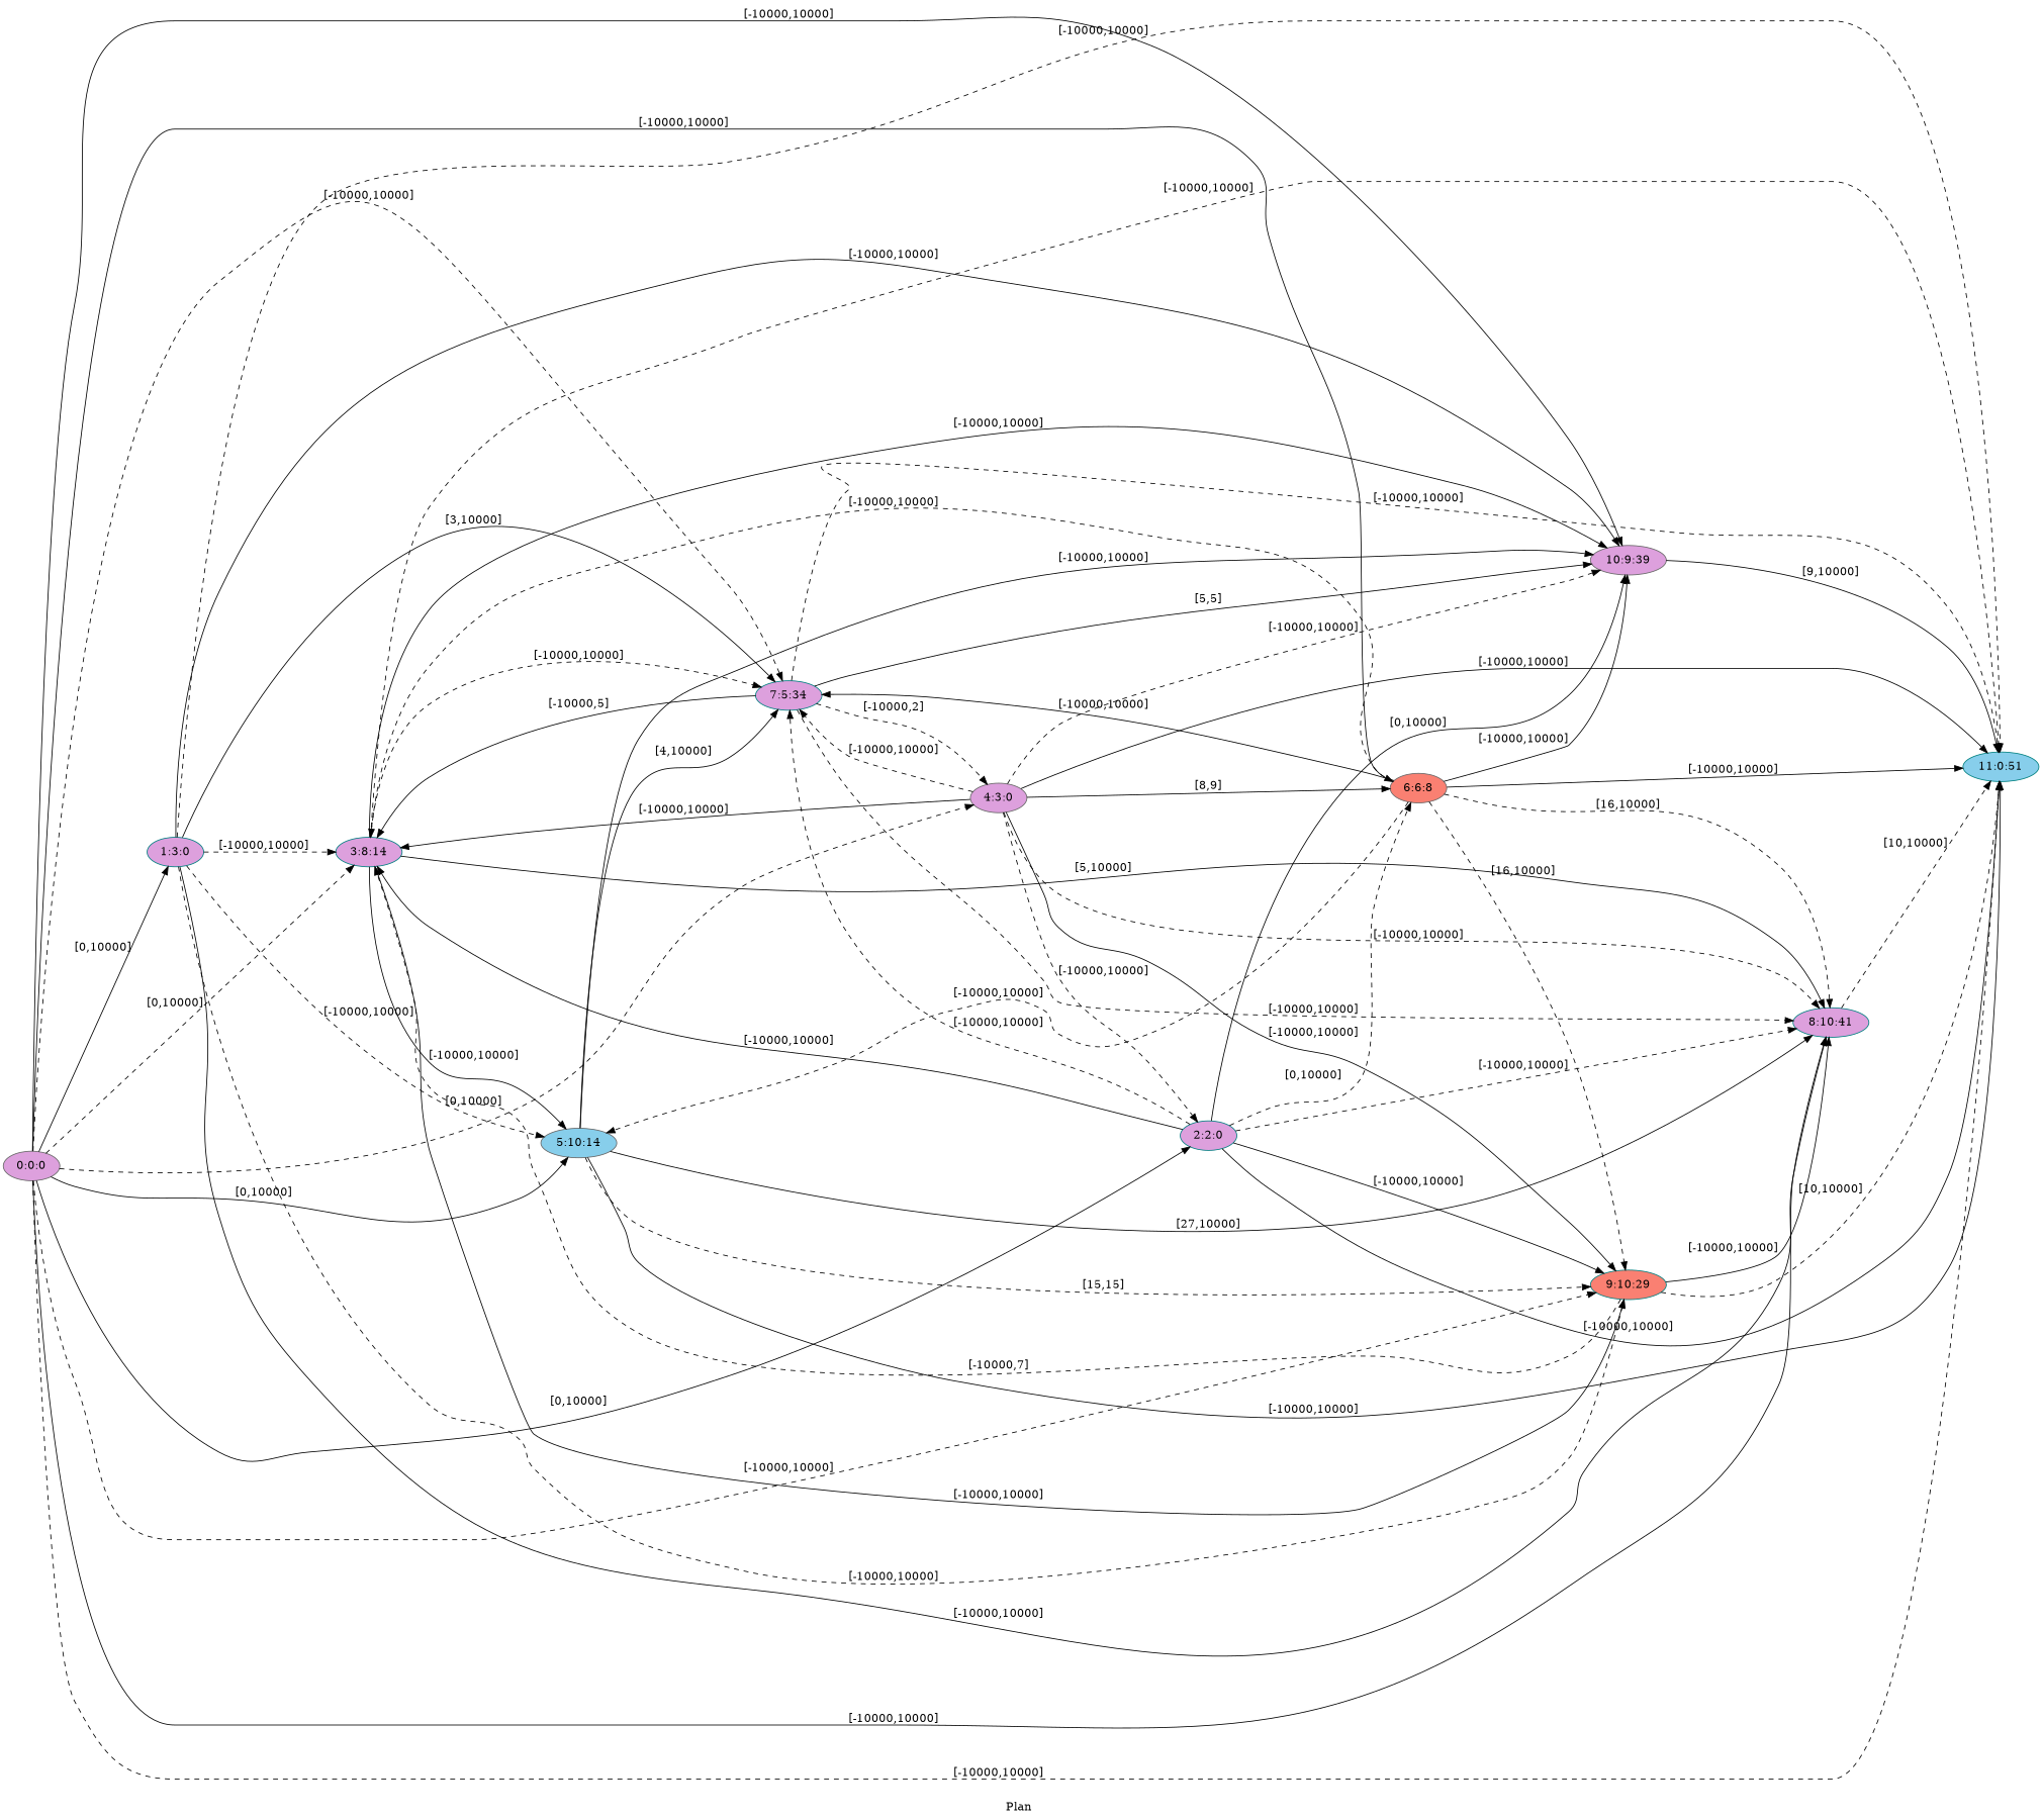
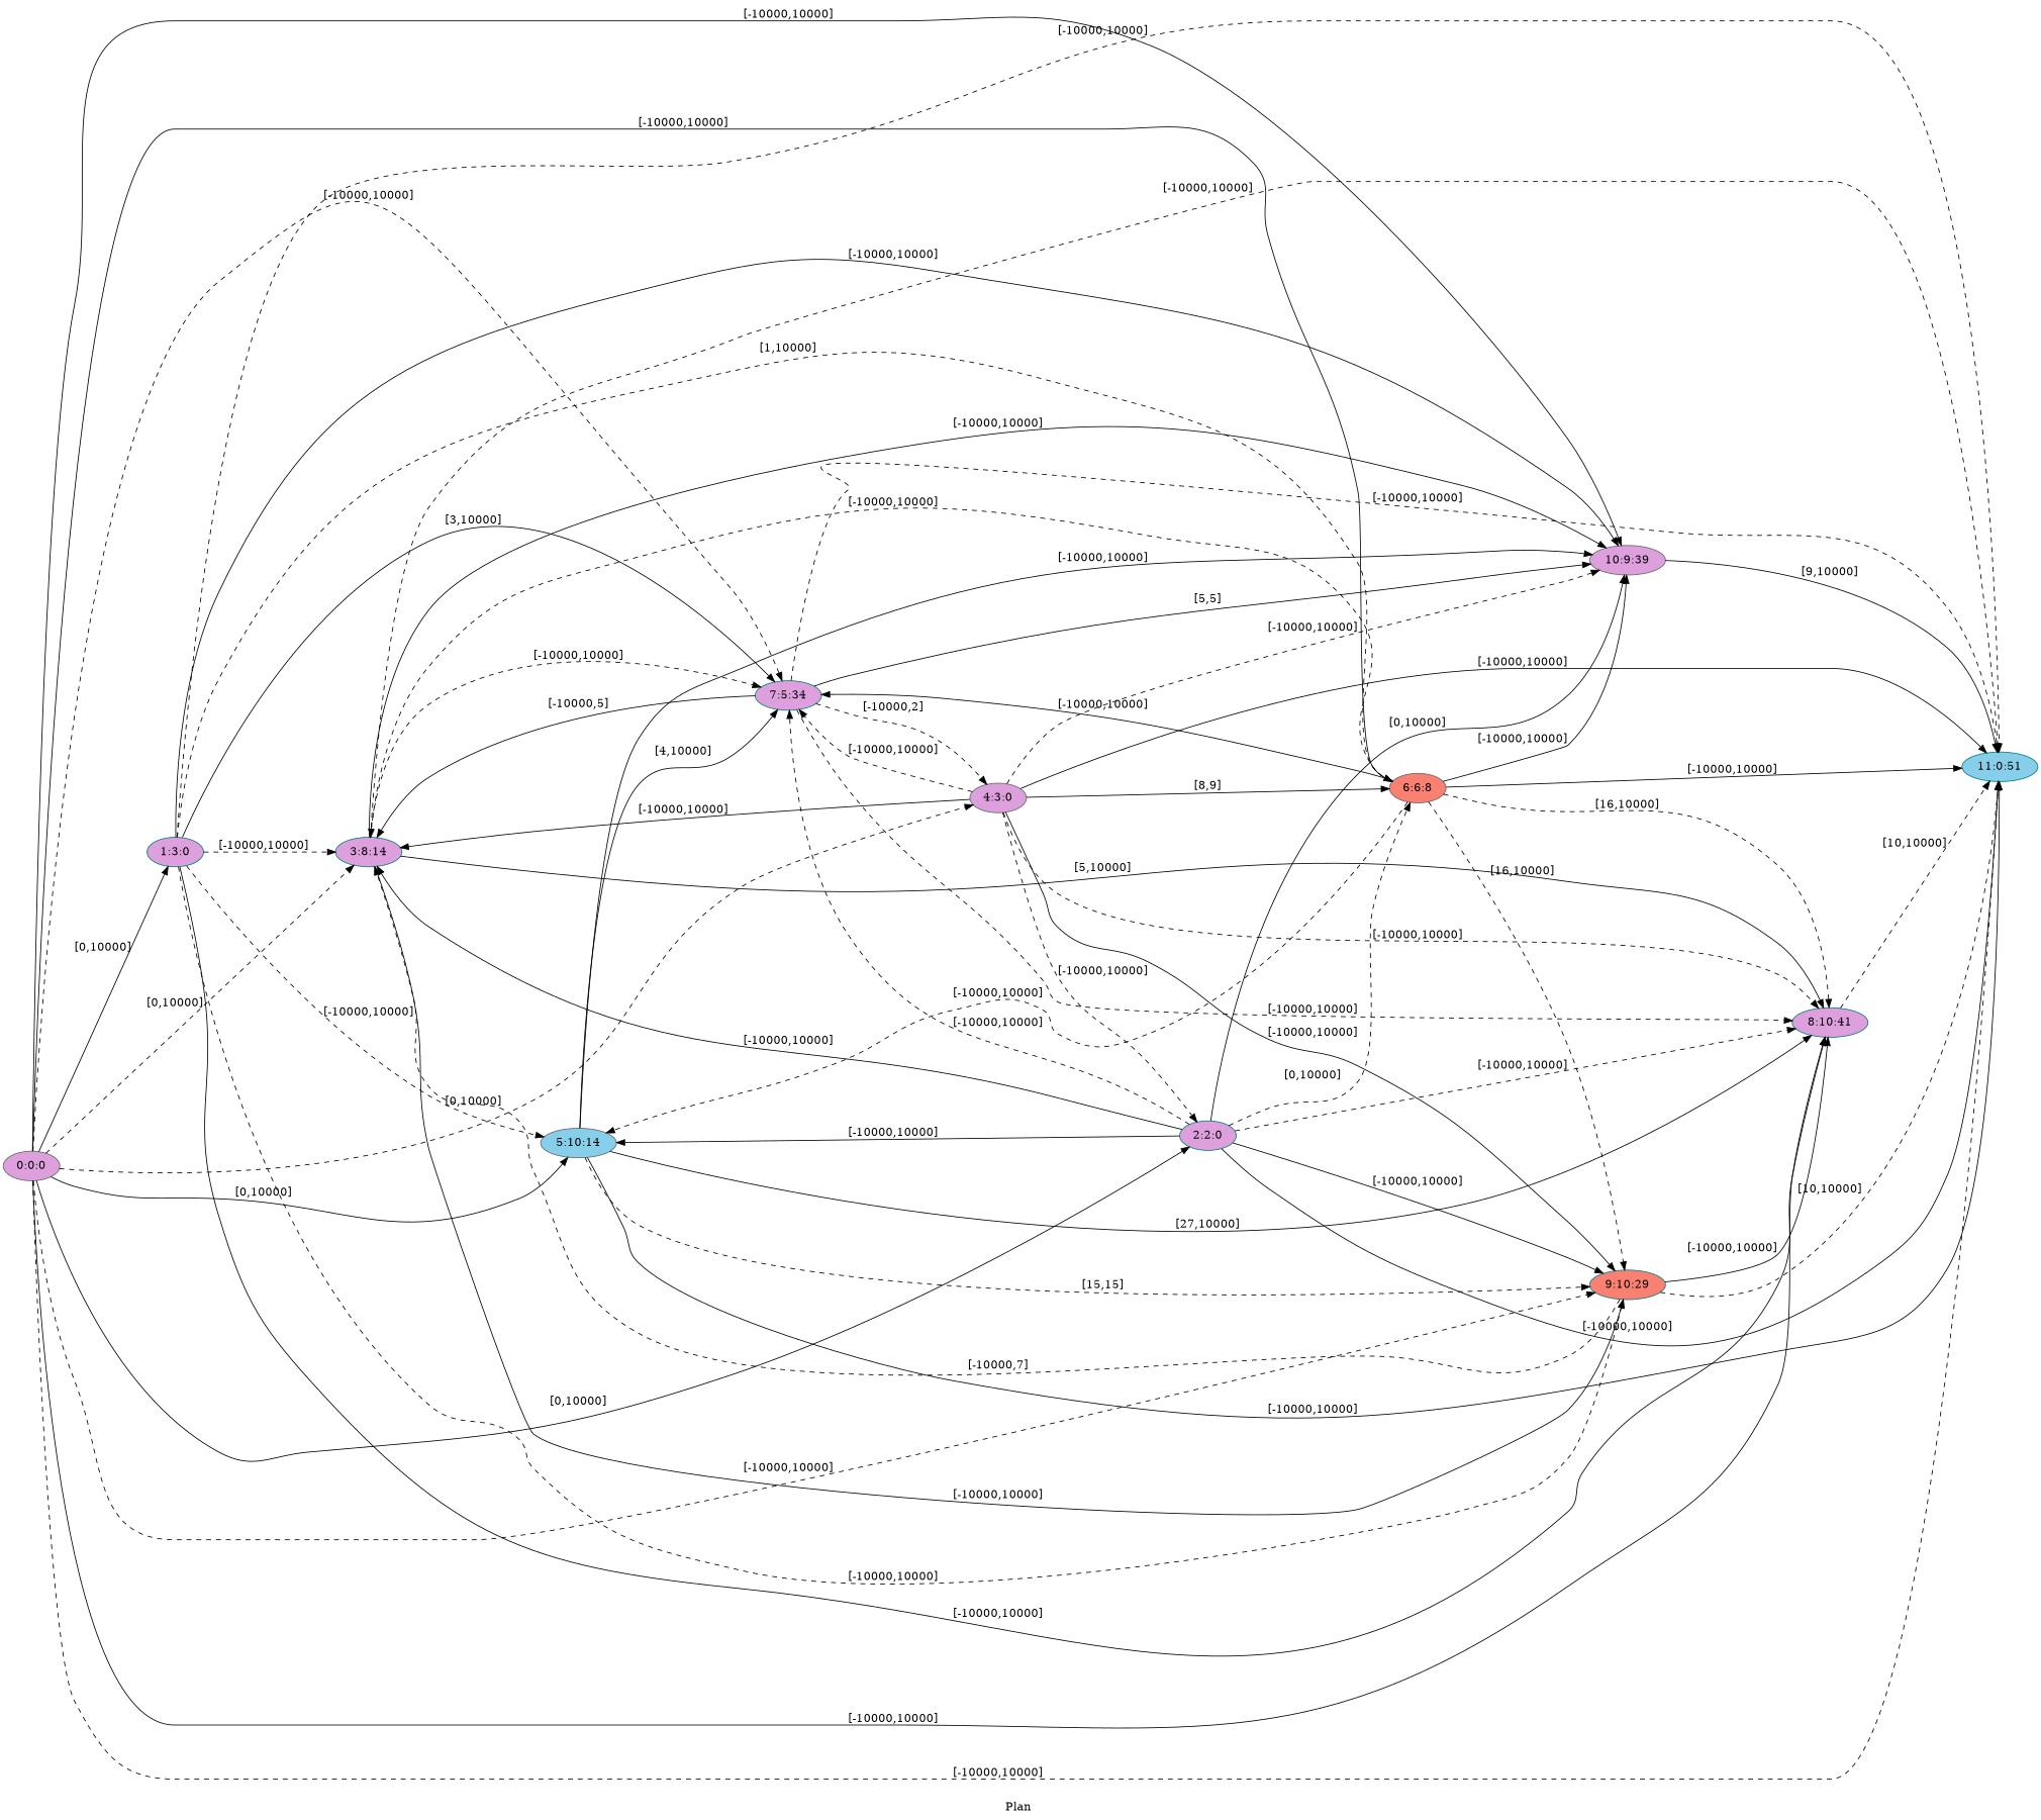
  digraph {
    fldt=0.73481
    label="Plan "
    nodesep=.45
    rankdir=LR
    node [color=teal fillcolor=plum style=filled]
    edge [style=solid]
    "0:0:0" [color=gray40]
    "1:3:0"
    "2:2:0"
    "3:8:14"
    "4:3:0" [color=gray40]
    "5:10:14" [color=gray40 fillcolor=skyblue]
    "6:6:8" [color=gray40 fillcolor=salmon]
    "7:5:34"
    "8:10:41"
    "9:10:29" [fillcolor=salmon]
    "10:9:39" [color=gray40]
    "11:0:51" [fillcolor=skyblue]
    "0:0:0" -> "1:3:0" [label="[0,10000]"]
    "0:0:0" -> "2:2:0" [label="[0,10000]"]
    "0:0:0" -> "3:8:14" [label="[0,10000]" style=dashed]
    "0:0:0" -> "4:3:0" [label="[0,10000]" style=dashed]
    "0:0:0" -> "5:10:14" [label="[0,10000]"]
    "0:0:0" -> "6:6:8" [label="[-10000,10000]"]
    "0:0:0" -> "7:5:34" [label="[-10000,10000]" style=dashed]
    "0:0:0" -> "8:10:41" [label="[-10000,10000]"]
    "0:0:0" -> "9:10:29" [label="[-10000,10000]" style=dashed]
    "0:0:0" -> "10:9:39" [label="[-10000,10000]"]
    "0:0:0" -> "11:0:51" [label="[-10000,10000]" style=dashed]
    "1:3:0" -> "3:8:14" [label="[-10000,10000]" style=dashed]
    "1:3:0" -> "5:10:14" [label="[-10000,10000]" style=dashed]
+   "1:3:0" -> "6:6:8" [label="[1,10000]" style=dashed]
    "1:3:0" -> "7:5:34" [label="[3,10000]"]
    "1:3:0" -> "8:10:41" [label="[-10000,10000]"]
    "1:3:0" -> "9:10:29" [label="[-10000,10000]" style=dashed]
    "1:3:0" -> "10:9:39" [label="[-10000,10000]"]
    "1:3:0" -> "11:0:51" [label="[-10000,10000]" style=dashed]
    "2:2:0" -> "3:8:14" [label="[-10000,10000]"]
-   "3:8:14" -> "5:10:14" [label="[-10000,10000]"]
+   "2:2:0" -> "5:10:14" [label="[-10000,10000]"]
    "2:2:0" -> "6:6:8" [label="[0,10000]" style=dashed]
    "2:2:0" -> "7:5:34" [label="[-10000,10000]" style=dashed]
    "2:2:0" -> "8:10:41" [label="[-10000,10000]" style=dashed]
    "2:2:0" -> "9:10:29" [label="[-10000,10000]"]
    "2:2:0" -> "10:9:39" [label="[0,10000]"]
    "2:2:0" -> "11:0:51" [label="[-10000,10000]"]
    "3:8:14" -> "7:5:34" [label="[-10000,10000]" style=dashed]
    "3:8:14" -> "8:10:41" [label="[5,10000]"]
    "3:8:14" -> "9:10:29" [label="[-10000,10000]"]
    "3:8:14" -> "10:9:39" [label="[-10000,10000]"]
    "3:8:14" -> "11:0:51" [label="[-10000,10000]" style=dashed]
    "4:3:0" -> "2:2:0" [label="[-10000,10000]" style=dashed]
    "4:3:0" -> "3:8:14" [label="[-10000,10000]"]
    "4:3:0" -> "6:6:8" [label="[8,9]"]
    "4:3:0" -> "7:5:34" [label="[-10000,10000]" style=dashed]
    "4:3:0" -> "8:10:41" [label="[-10000,10000]" style=dashed]
    "4:3:0" -> "9:10:29" [label="[-10000,10000]"]
    "4:3:0" -> "10:9:39" [label="[-10000,10000]" style=dashed]
    "4:3:0" -> "11:0:51" [label="[-10000,10000]"]
    "5:10:14" -> "7:5:34" [label="[4,10000]"]
    "5:10:14" -> "8:10:41" [label="[27,10000]"]
    "5:10:14" -> "9:10:29" [label="[15,15]" style=dashed]
    "5:10:14" -> "10:9:39" [label="[-10000,10000]"]
    "5:10:14" -> "11:0:51" [label="[-10000,10000]"]
    "6:6:8" -> "3:8:14" [label="[-10000,10000]" style=dashed]
    "6:6:8" -> "5:10:14" [label="[-10000,10000]" style=dashed]
    "6:6:8" -> "7:5:34" [label="[-10000,10000]"]
    "6:6:8" -> "8:10:41" [label="[16,10000]" style=dashed]
    "6:6:8" -> "9:10:29" [label="[16,10000]" style=dashed]
    "6:6:8" -> "10:9:39" [label="[-10000,10000]"]
    "6:6:8" -> "11:0:51" [label="[-10000,10000]"]
    "7:5:34" -> "3:8:14" [label="[-10000,5]"]
    "7:5:34" -> "4:3:0" [label="[-10000,2]" style=dashed]
    "7:5:34" -> "8:10:41" [label="[-10000,10000]" style=dashed]
    "7:5:34" -> "10:9:39" [label="[5,5]"]
    "7:5:34" -> "11:0:51" [label="[-10000,10000]" style=dashed]
    "8:10:41" -> "11:0:51" [label="[10,10000]" style=dashed]
    "9:10:29" -> "3:8:14" [label="[-10000,7]" style=dashed]
    "9:10:29" -> "8:10:41" [label="[-10000,10000]"]
    "9:10:29" -> "11:0:51" [label="[10,10000]" style=dashed]
    "10:9:39" -> "11:0:51" [label="[9,10000]"]
  }
